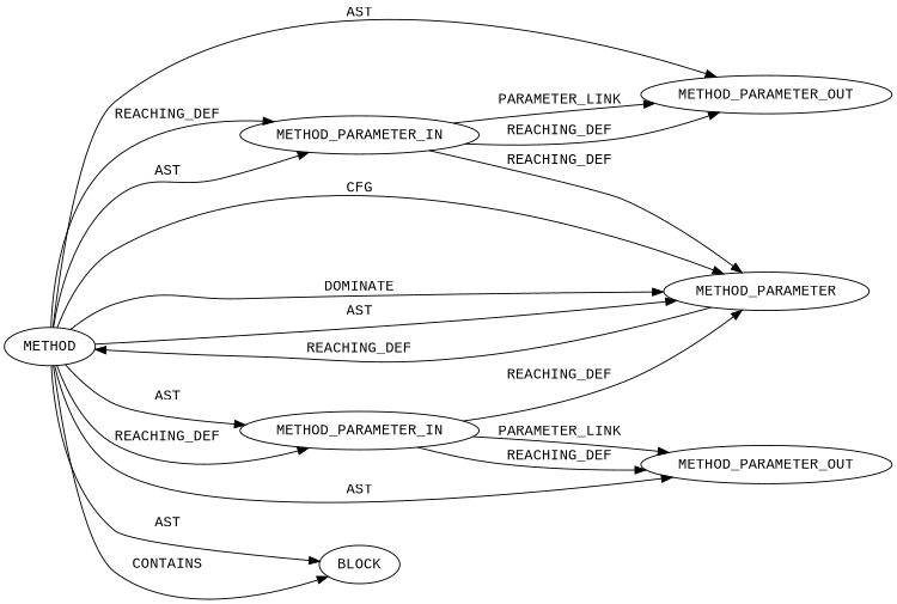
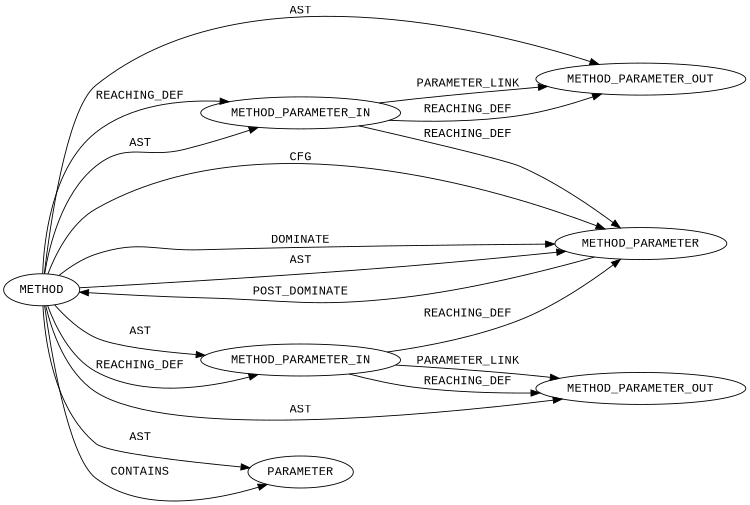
  digraph {
    fontname="Liberation Mono"
    rankdir=LR
    node [CODE="<empty>" ORDER=2 fontname="Liberation Mono" EVALUATION_STRATEGY=BY_VALUE IS_VARIADIC=false TYPE_FULL_NAME=ANY]
    edge [fontname="Liberation Mono"]
    n1 [AST_PARENT_FULL_NAME="<global>" AST_PARENT_TYPE=NAMESPACE_BLOCK FILENAME="<empty>" FULL_NAME="<operators>.assignmentOr" IS_EXTERNAL=true NAME="<operators>.assignmentOr" ORDER=0 label=METHOD EVALUATION_STRATEGY="" IS_VARIADIC="" TYPE_FULL_NAME=""]
    n2 [CODE=p2 INDEX=2 NAME=p2 label=METHOD_PARAMETER_OUT]
    n3 [CODE=p2 INDEX=2 NAME=p2 label=METHOD_PARAMETER_IN]
    n4 [CODE=p1 INDEX=1 NAME=p1 ORDER=1 label=METHOD_PARAMETER_OUT]
    n5 [CODE=p1 INDEX=1 NAME=p1 ORDER=1 label=METHOD_PARAMETER_IN]
-   n6 [ARGUMENT_INDEX=1 ORDER=1 label=BLOCK EVALUATION_STRATEGY="" IS_VARIADIC=""]
+   n6 [ARGUMENT_INDEX=1 ORDER=1 label=PARAMETER EVALUATION_STRATEGY="" IS_VARIADIC=""]
    n7 [CODE=RET label=METHOD_PARAMETER IS_VARIADIC=""]
    n1 -> n2 [label=AST]
    n1 -> n3 [label=REACHING_DEF]
    n1 -> n3 [label=AST]
    n1 -> n4 [label=AST]
    n1 -> n5 [label=REACHING_DEF]
    n1 -> n5 [label=AST]
    n1 -> n6 [label=AST]
    n1 -> n6 [label=CONTAINS]
    n1 -> n7 [label=CFG]
    n1 -> n7 [label=DOMINATE]
    n1 -> n7 [label=AST]
    n3 -> n2 [label=PARAMETER_LINK]
    n3 -> n2 [VARIABLE=p2 label=REACHING_DEF]
    n3 -> n7 [VARIABLE=p2 label=REACHING_DEF]
    n5 -> n4 [VARIABLE=p1 label=REACHING_DEF]
    n5 -> n4 [label=PARAMETER_LINK]
    n5 -> n7 [VARIABLE=p1 label=REACHING_DEF]
-   n7 -> n1 [label=REACHING_DEF]
+   n7 -> n1 [label=POST_DOMINATE]
  }
